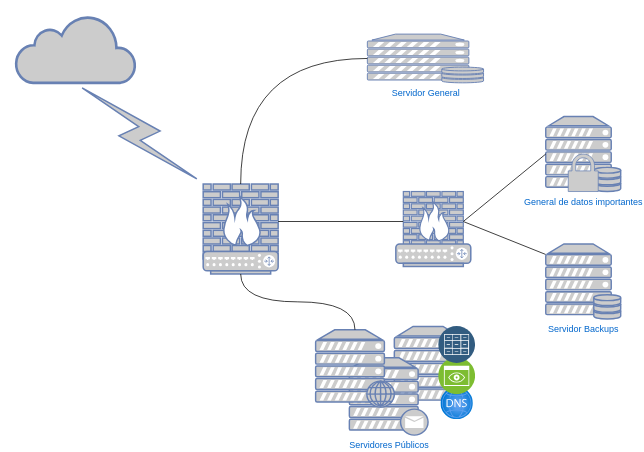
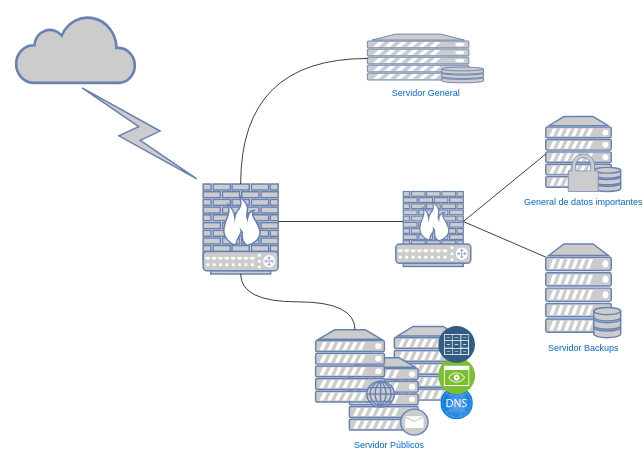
  <mxCell id="0" />
  <mxCell id="1" parent="0" />
  <mxCell id="2" value="" style="html=1;outlineConnect=0;fillColor=#CCCCCC;strokeColor=#6881B3;gradientColor=none;gradientDirection=north;strokeWidth=2;shape=mxgraph.networks.cloud;fontColor=#ffffff;" parent="1" vertex="1"><mxGeometry x="20" y="20" width="160" height="90" as="geometry" /></mxCell>
  <mxCell id="3" value="Servidor General&lt;br&gt;" style="fontColor=#0066CC;verticalAlign=top;verticalLabelPosition=bottom;labelPosition=center;align=center;html=1;outlineConnect=0;fillColor=#CCCCCC;strokeColor=#6881B3;gradientColor=none;gradientDirection=north;strokeWidth=2;shape=mxgraph.networks.server_storage;" parent="1" vertex="1"><mxGeometry x="489" y="45" width="155" height="65" as="geometry" /></mxCell>
  <mxCell id="4" value="" style="group;fontColor=#004C99;" parent="1" vertex="1" connectable="0"><mxGeometry x="450" y="385" width="224" height="195" as="geometry" /></mxCell>
  <mxCell id="5" value="" style="group" parent="4" vertex="1" connectable="0"><mxGeometry x="-30" y="50" width="214" height="145" as="geometry" /></mxCell>
  <mxCell id="6" value="" style="fontColor=#0066CC;verticalAlign=top;verticalLabelPosition=bottom;labelPosition=center;align=center;html=1;outlineConnect=0;fillColor=#CCCCCC;strokeColor=#6881B3;gradientColor=none;gradientDirection=north;strokeWidth=2;shape=mxgraph.networks.server;" parent="5" vertex="1"><mxGeometry x="105" width="90" height="98.305" as="geometry" /></mxCell>
  <mxCell id="7" value="" style="aspect=fixed;html=1;points=[];align=center;image;fontSize=12;image=img/lib/azure2/networking/DNS_Zones.svg;" parent="5" vertex="1"><mxGeometry x="167" y="81.102" width="43.254" height="43.254" as="geometry" /></mxCell>
- <mxCell id="8" value="Servidores Públicos&lt;br&gt;" style="fontColor=#0066CC;verticalAlign=top;verticalLabelPosition=bottom;labelPosition=center;align=center;html=1;outlineConnect=0;fillColor=#CCCCCC;strokeColor=#6881B3;gradientColor=none;gradientDirection=north;strokeWidth=2;shape=mxgraph.networks.mail_server;" parent="5" vertex="1"><mxGeometry x="45" y="41.78" width="105" height="103.22" as="geometry" /></mxCell>
+ <mxCell id="8" value="Servidor Públicos&lt;br&gt;" style="fontColor=#0066CC;verticalAlign=top;verticalLabelPosition=bottom;labelPosition=center;align=center;html=1;outlineConnect=0;fillColor=#CCCCCC;strokeColor=#6881B3;gradientColor=none;gradientDirection=north;strokeWidth=2;shape=mxgraph.networks.mail_server;" parent="5" vertex="1"><mxGeometry x="45" y="41.78" width="105" height="103.22" as="geometry" /></mxCell>
  <mxCell id="9" value="" style="fontColor=#0066CC;verticalAlign=top;verticalLabelPosition=bottom;labelPosition=center;align=center;html=1;outlineConnect=0;fillColor=#CCCCCC;strokeColor=#6881B3;gradientColor=none;gradientDirection=north;strokeWidth=2;shape=mxgraph.networks.web_server;" parent="5" vertex="1"><mxGeometry y="4.424" width="105" height="103.22" as="geometry" /></mxCell>
  <mxCell id="10" value="" style="aspect=fixed;perimeter=ellipsePerimeter;html=1;align=center;shadow=0;dashed=0;fontColor=#4277BB;labelBackgroundColor=#ffffff;fontSize=12;spacingTop=3;image;image=img/lib/ibm/infrastructure/monitoring.svg;" parent="5" vertex="1"><mxGeometry x="164" y="41.78" width="49.153" height="49.153" as="geometry" /></mxCell>
  <mxCell id="11" value="" style="aspect=fixed;perimeter=ellipsePerimeter;html=1;align=center;shadow=0;dashed=0;fontColor=#4277BB;labelBackgroundColor=#ffffff;fontSize=12;spacingTop=3;image;image=img/lib/ibm/data/file_repository.svg;" parent="5" vertex="1"><mxGeometry x="164" width="49.153" height="49.153" as="geometry" /></mxCell>
  <mxCell id="12" style="edgeStyle=none;rounded=0;orthogonalLoop=1;jettySize=auto;html=1;exitX=0;exitY=0.14;exitDx=0;exitDy=0;exitPerimeter=0;entryX=1;entryY=0.5;entryDx=0;entryDy=0;entryPerimeter=0;shadow=0;labelBorderColor=default;endArrow=none;endFill=0;" parent="1" source="13" target="18" edge="1"><mxGeometry relative="1" as="geometry" /></mxCell>
- <mxCell id="13" value="Servidor Backups&lt;br&gt;" style="fontColor=#0066CC;verticalAlign=top;verticalLabelPosition=bottom;labelPosition=center;align=center;html=1;outlineConnect=0;fillColor=#CCCCCC;strokeColor=#6881B3;gradientColor=none;gradientDirection=north;strokeWidth=2;shape=mxgraph.networks.server_storage;" parent="1" vertex="1"><mxGeometry x="727" y="325" width="100" height="100" as="geometry" /></mxCell>
+ <mxCell id="13" value="Servidor Backups&lt;br&gt;" style="fontColor=#0066CC;verticalAlign=top;verticalLabelPosition=bottom;labelPosition=center;align=center;html=1;outlineConnect=0;fillColor=#CCCCCC;strokeColor=#6881B3;gradientColor=none;gradientDirection=north;strokeWidth=2;shape=mxgraph.networks.server_storage;" parent="1" vertex="1"><mxGeometry x="727" y="325" width="100" height="125" as="geometry" /></mxCell>
  <mxCell id="14" value="" style="group" parent="1" vertex="1" connectable="0"><mxGeometry x="727" y="155" width="100" height="100" as="geometry" /></mxCell>
  <mxCell id="15" value="General de datos importantes" style="fontColor=#0066CC;verticalAlign=top;verticalLabelPosition=bottom;labelPosition=center;align=center;html=1;outlineConnect=0;fillColor=#CCCCCC;strokeColor=#6881B3;gradientColor=none;gradientDirection=north;strokeWidth=2;shape=mxgraph.networks.server_storage;" parent="14" vertex="1"><mxGeometry width="100" height="100" as="geometry" /></mxCell>
  <mxCell id="16" value="" style="fontColor=#0066CC;verticalAlign=top;verticalLabelPosition=bottom;labelPosition=center;align=center;html=1;outlineConnect=0;fillColor=#CCCCCC;strokeColor=#6881B3;gradientColor=none;gradientDirection=north;strokeWidth=2;shape=mxgraph.networks.secured;" parent="14" vertex="1"><mxGeometry x="30" y="50" width="40" height="50" as="geometry" /></mxCell>
  <mxCell id="17" value="" style="group" parent="1" vertex="1" connectable="0"><mxGeometry x="527" y="255" width="100" height="100" as="geometry" /></mxCell>
  <mxCell id="18" value="" style="fontColor=#0066CC;verticalAlign=top;verticalLabelPosition=bottom;labelPosition=center;align=center;html=1;outlineConnect=0;fillColor=#CCCCCC;strokeColor=#6881B3;gradientColor=none;gradientDirection=north;strokeWidth=2;shape=mxgraph.networks.firewall;" parent="17" vertex="1"><mxGeometry x="10" width="80" height="80" as="geometry" /></mxCell>
  <mxCell id="19" value="" style="fontColor=#0066CC;verticalAlign=top;verticalLabelPosition=bottom;labelPosition=center;align=center;html=1;outlineConnect=0;fillColor=#CCCCCC;strokeColor=#6881B3;gradientColor=none;gradientDirection=north;strokeWidth=2;shape=mxgraph.networks.router;" parent="17" vertex="1"><mxGeometry y="70" width="100" height="30" as="geometry" /></mxCell>
  <mxCell id="20" style="rounded=0;orthogonalLoop=1;jettySize=auto;html=1;exitX=1;exitY=0.5;exitDx=0;exitDy=0;exitPerimeter=0;entryX=0;entryY=0.5;entryDx=0;entryDy=0;entryPerimeter=0;fontColor=#004C99;endArrow=none;endFill=0;" parent="1" source="18" target="15" edge="1"><mxGeometry relative="1" as="geometry" /></mxCell>
  <mxCell id="21" value="" style="group" parent="1" vertex="1" connectable="0"><mxGeometry x="270" y="245" width="100" height="120" as="geometry" /></mxCell>
  <mxCell id="22" value="" style="fontColor=#0066CC;verticalAlign=top;verticalLabelPosition=bottom;labelPosition=center;align=center;html=1;outlineConnect=0;fillColor=#CCCCCC;strokeColor=#6881B3;gradientColor=none;gradientDirection=north;strokeWidth=2;shape=mxgraph.networks.firewall;" parent="21" vertex="1"><mxGeometry width="100" height="100" as="geometry" /></mxCell>
  <mxCell id="23" value="" style="fontColor=#0066CC;verticalAlign=top;verticalLabelPosition=bottom;labelPosition=center;align=center;html=1;outlineConnect=0;fillColor=#CCCCCC;strokeColor=#6881B3;gradientColor=none;gradientDirection=north;strokeWidth=2;shape=mxgraph.networks.router;" parent="21" vertex="1"><mxGeometry y="90" width="100" height="30" as="geometry" /></mxCell>
  <mxCell id="24" value="" style="html=1;outlineConnect=0;fillColor=#CCCCCC;strokeColor=#6881B3;gradientColor=none;gradientDirection=north;strokeWidth=2;shape=mxgraph.networks.comm_link_edge;html=1;rounded=0;shadow=0;labelBorderColor=default;endArrow=none;endFill=0;entryX=0.5;entryY=1;entryDx=0;entryDy=0;entryPerimeter=0;exitX=0;exitY=0;exitDx=0;exitDy=0;exitPerimeter=0;" edge="1" parent="1" source="22" target="2"><mxGeometry width="100" height="100" relative="1" as="geometry"><mxPoint x="380" y="375" as="sourcePoint" /><mxPoint x="480" y="275" as="targetPoint" /></mxGeometry></mxCell>
  <mxCell id="25" style="edgeStyle=orthogonalEdgeStyle;rounded=0;orthogonalLoop=1;jettySize=auto;html=1;exitX=0.5;exitY=1;exitDx=0;exitDy=0;exitPerimeter=0;entryX=0.5;entryY=0;entryDx=0;entryDy=0;entryPerimeter=0;shadow=0;labelBorderColor=default;endArrow=none;endFill=0;curved=1;" edge="1" parent="1" source="23" target="9"><mxGeometry relative="1" as="geometry" /></mxCell>
  <mxCell id="26" style="rounded=0;orthogonalLoop=1;jettySize=auto;html=1;exitX=1;exitY=0.5;exitDx=0;exitDy=0;exitPerimeter=0;shadow=0;labelBorderColor=default;endArrow=none;endFill=0;" edge="1" parent="1" source="22" target="18"><mxGeometry relative="1" as="geometry" /></mxCell>
  <mxCell id="27" style="edgeStyle=orthogonalEdgeStyle;curved=1;rounded=0;orthogonalLoop=1;jettySize=auto;html=1;exitX=0.5;exitY=0;exitDx=0;exitDy=0;exitPerimeter=0;entryX=0;entryY=0.5;entryDx=0;entryDy=0;entryPerimeter=0;shadow=0;labelBorderColor=default;endArrow=none;endFill=0;" edge="1" parent="1" source="22" target="3"><mxGeometry relative="1" as="geometry" /></mxCell>
